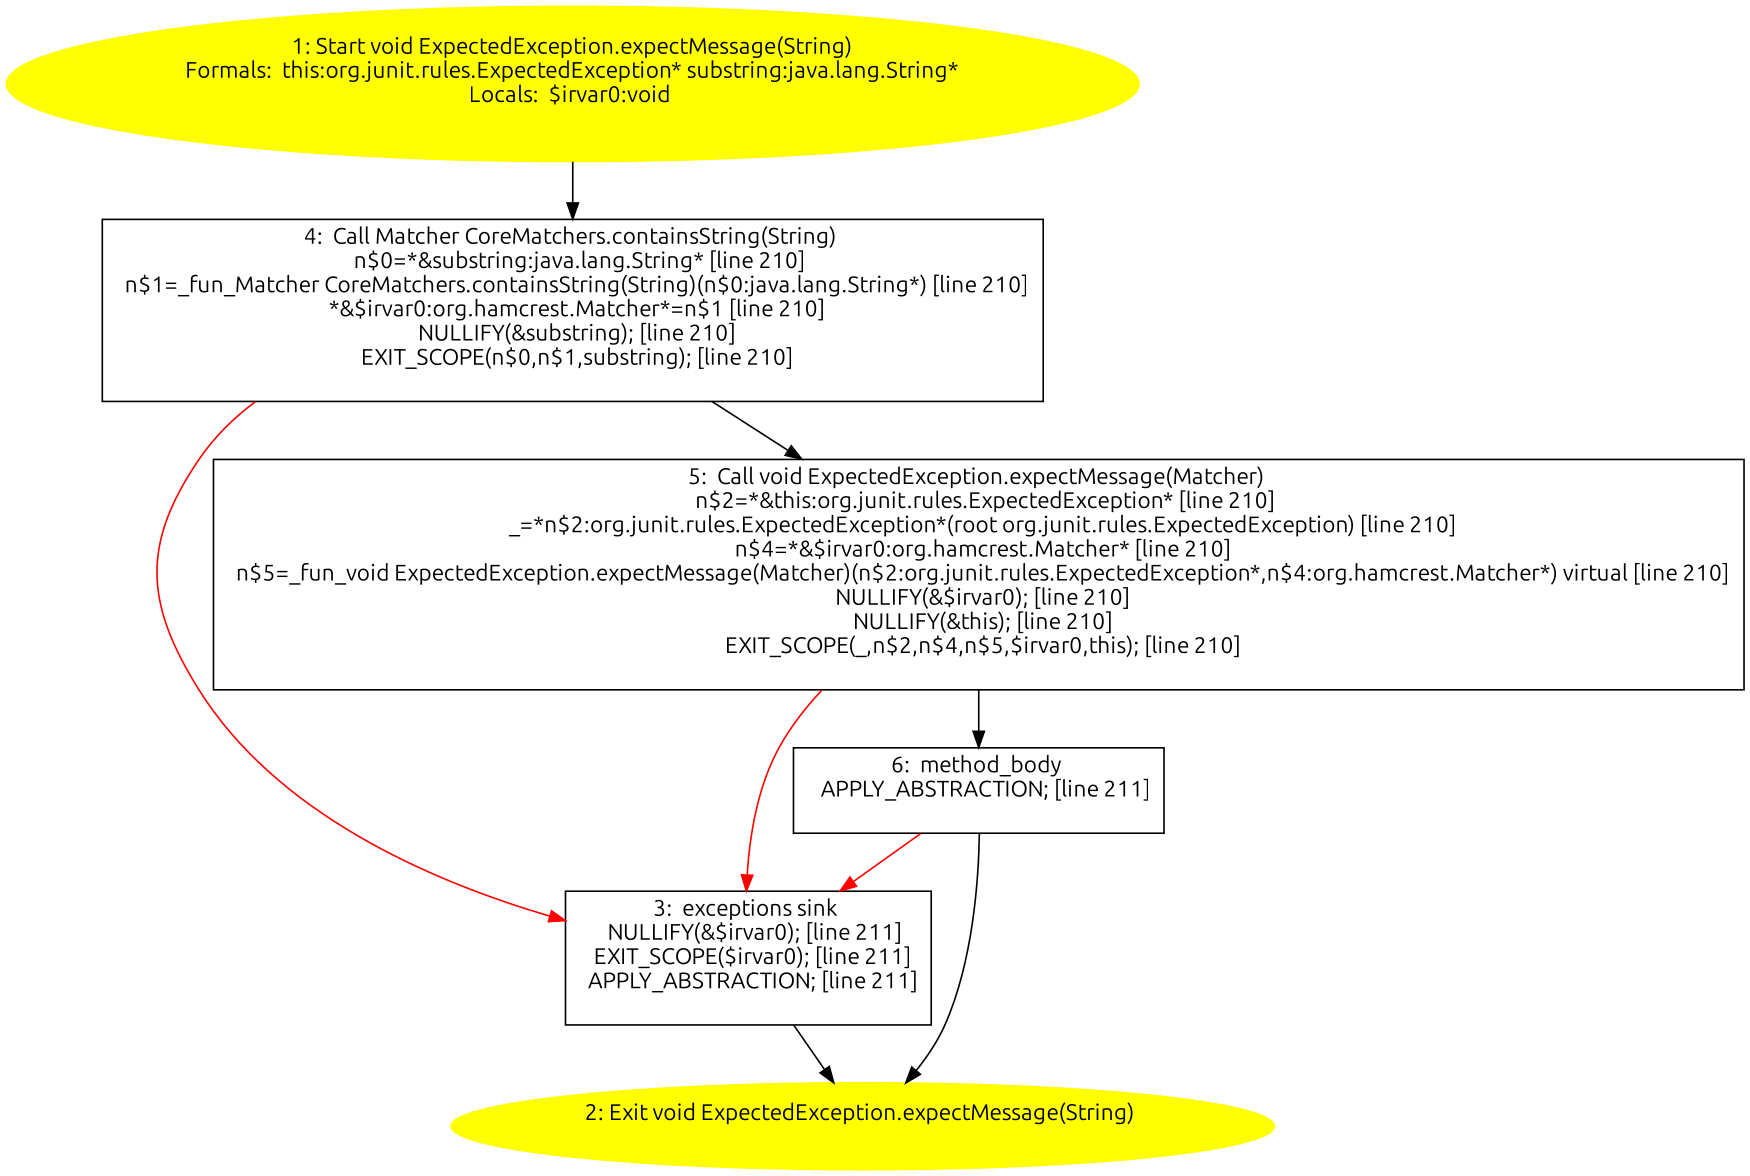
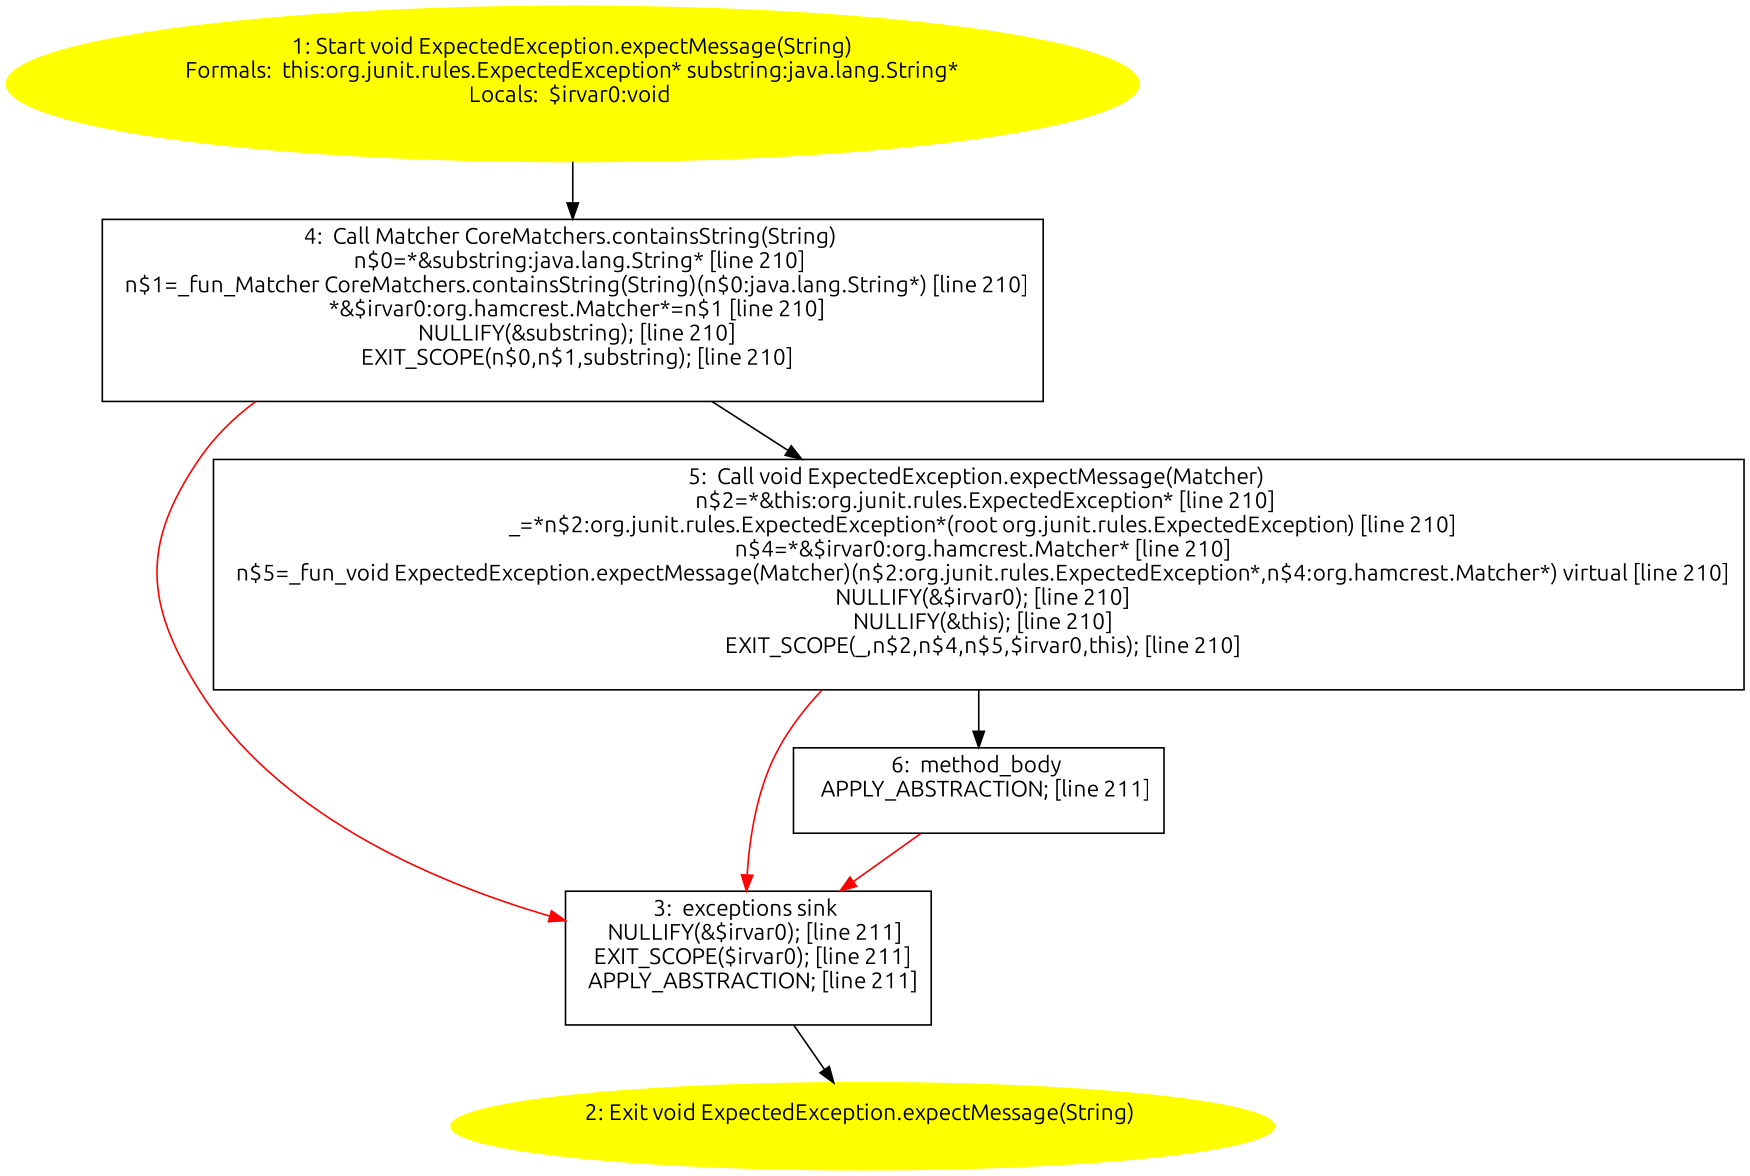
  digraph {
    fontname=Ubuntu
    node [fontname=Ubuntu shape=box]
    edge [fontname=Ubuntu]
    n1 [color=yellow label="1: Start void ExpectedException.expectMessage(String)\nFormals:  this:org.junit.rules.ExpectedException* substring:java.lang.String*\nLocals:  $irvar0:void \n  " style=filled shape=""]
    n2 [label="4:  Call Matcher CoreMatchers.containsString(String) \n   n$0=*&substring:java.lang.String* [line 210]\n  n$1=_fun_Matcher CoreMatchers.containsString(String)(n$0:java.lang.String*) [line 210]\n  *&$irvar0:org.hamcrest.Matcher*=n$1 [line 210]\n  NULLIFY(&substring); [line 210]\n  EXIT_SCOPE(n$0,n$1,substring); [line 210]\n "]
    n3 [label="3:  exceptions sink \n   NULLIFY(&$irvar0); [line 211]\n  EXIT_SCOPE($irvar0); [line 211]\n  APPLY_ABSTRACTION; [line 211]\n "]
    n4 [label="5:  Call void ExpectedException.expectMessage(Matcher) \n   n$2=*&this:org.junit.rules.ExpectedException* [line 210]\n  _=*n$2:org.junit.rules.ExpectedException*(root org.junit.rules.ExpectedException) [line 210]\n  n$4=*&$irvar0:org.hamcrest.Matcher* [line 210]\n  n$5=_fun_void ExpectedException.expectMessage(Matcher)(n$2:org.junit.rules.ExpectedException*,n$4:org.hamcrest.Matcher*) virtual [line 210]\n  NULLIFY(&$irvar0); [line 210]\n  NULLIFY(&this); [line 210]\n  EXIT_SCOPE(_,n$2,n$4,n$5,$irvar0,this); [line 210]\n "]
    n5 [color=yellow label="2: Exit void ExpectedException.expectMessage(String) \n  " style=filled shape=""]
    n6 [label="6:  method_body \n   APPLY_ABSTRACTION; [line 211]\n "]
    n1 -> n2
    n2 -> n3 [color=red]
    n2 -> n4
    n3 -> n5
    n4 -> n3 [color=red]
    n4 -> n6
    n6 -> n3 [color=red]
-   n6 -> n5
  }
